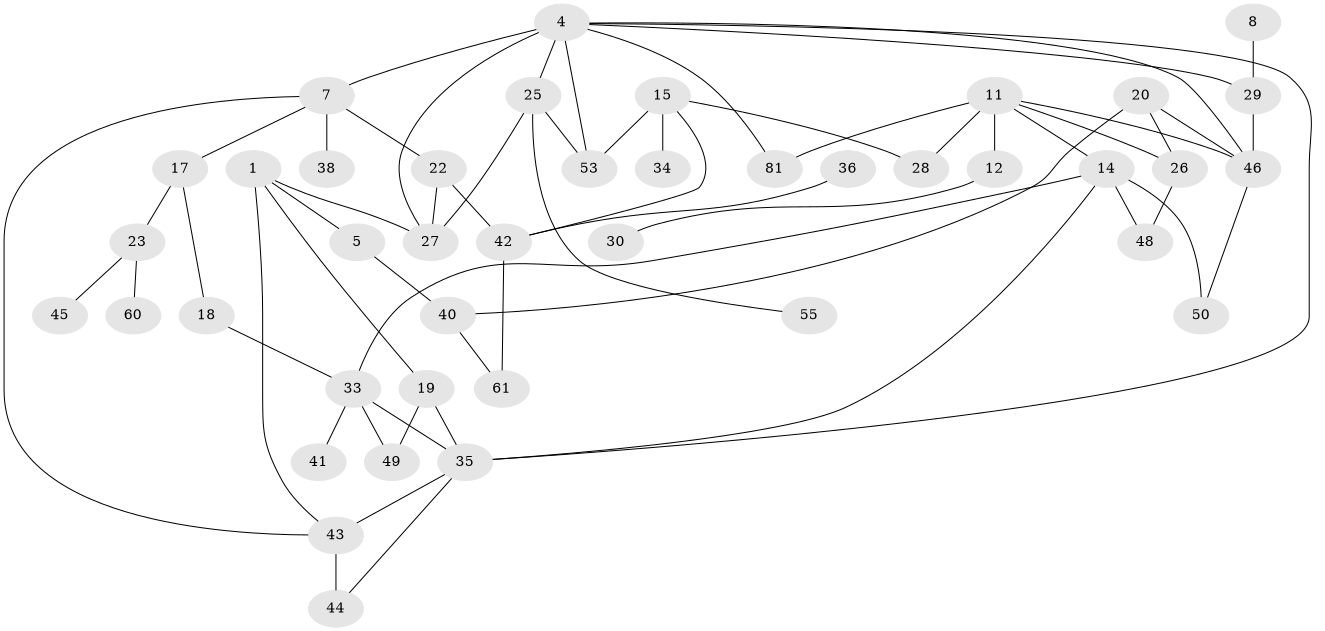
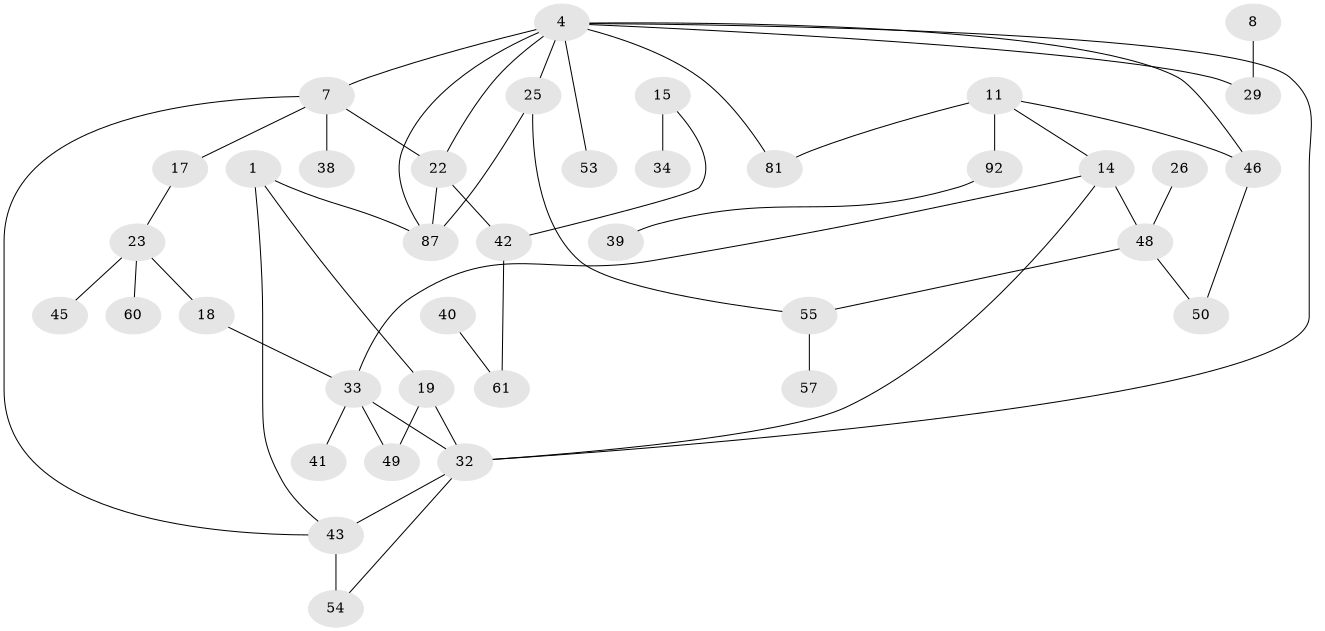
  graph {
    node [color=gray90 style=filled]
    edge [weight=1.0]
    1
-   5
    19
-   27
+   27 [label=87]
    43
    40
-   35
+   35 [label=32]
    49
-   44
+   44 [label=54]
    4
    7
    n12 [label=81]
    22
    25
    29
    46
    53
    17
    38
    42
    55
    50
    61
    18
    23
    8
    11
-   12
+   12 [label=92]
    14
    26
-   28
-   39 [label=30]
+   39
    33
    48
    41
    15
    34
    45
    60
-   20
-   36
-   1 -- 5
+   57
    1 -- 19
    1 -- 27 [weight=2.0]
    1 -- 43
-   5 -- 40 [weight=2.0]
    19 -- 35
    19 -- 49
    43 -- 44 [weight=2.0]
    40 -- 61
    35 -- 43
    35 -- 44
    4 -- 27
    4 -- 35
    4 -- 7
    4 -- n12
+   4 -- 22
    4 -- 25 [weight=2.0]
    4 -- 29
    4 -- 46
    4 -- 53
    7 -- 43
    7 -- 22
    7 -- 17
    7 -- 38
    22 -- 27
    22 -- 42
    25 -- 27
-   25 -- 53
    25 -- 55
-   29 -- 46 [weight=2.0]
    46 -- 50
-   17 -- 18
+   23 -- 18
    17 -- 23
    42 -- 61
+   55 -- 57
    18 -- 33
    23 -- 45
    23 -- 60
    8 -- 29
    11 -- n12
    11 -- 46
    11 -- 12 [weight=2.0]
    11 -- 14
-   11 -- 26
-   11 -- 28
    12 -- 39
    14 -- 35
    14 -- 33
    14 -- 48
    26 -- 48
    33 -- 35 [weight=2.0]
    33 -- 49
    33 -- 41
-   14 -- 50
-   15 -- 53
+   48 -- 55
+   48 -- 50
    15 -- 42
-   15 -- 28
    15 -- 34 [weight=2.0]
-   20 -- 40
-   20 -- 46
-   20 -- 26
-   36 -- 42
  }
